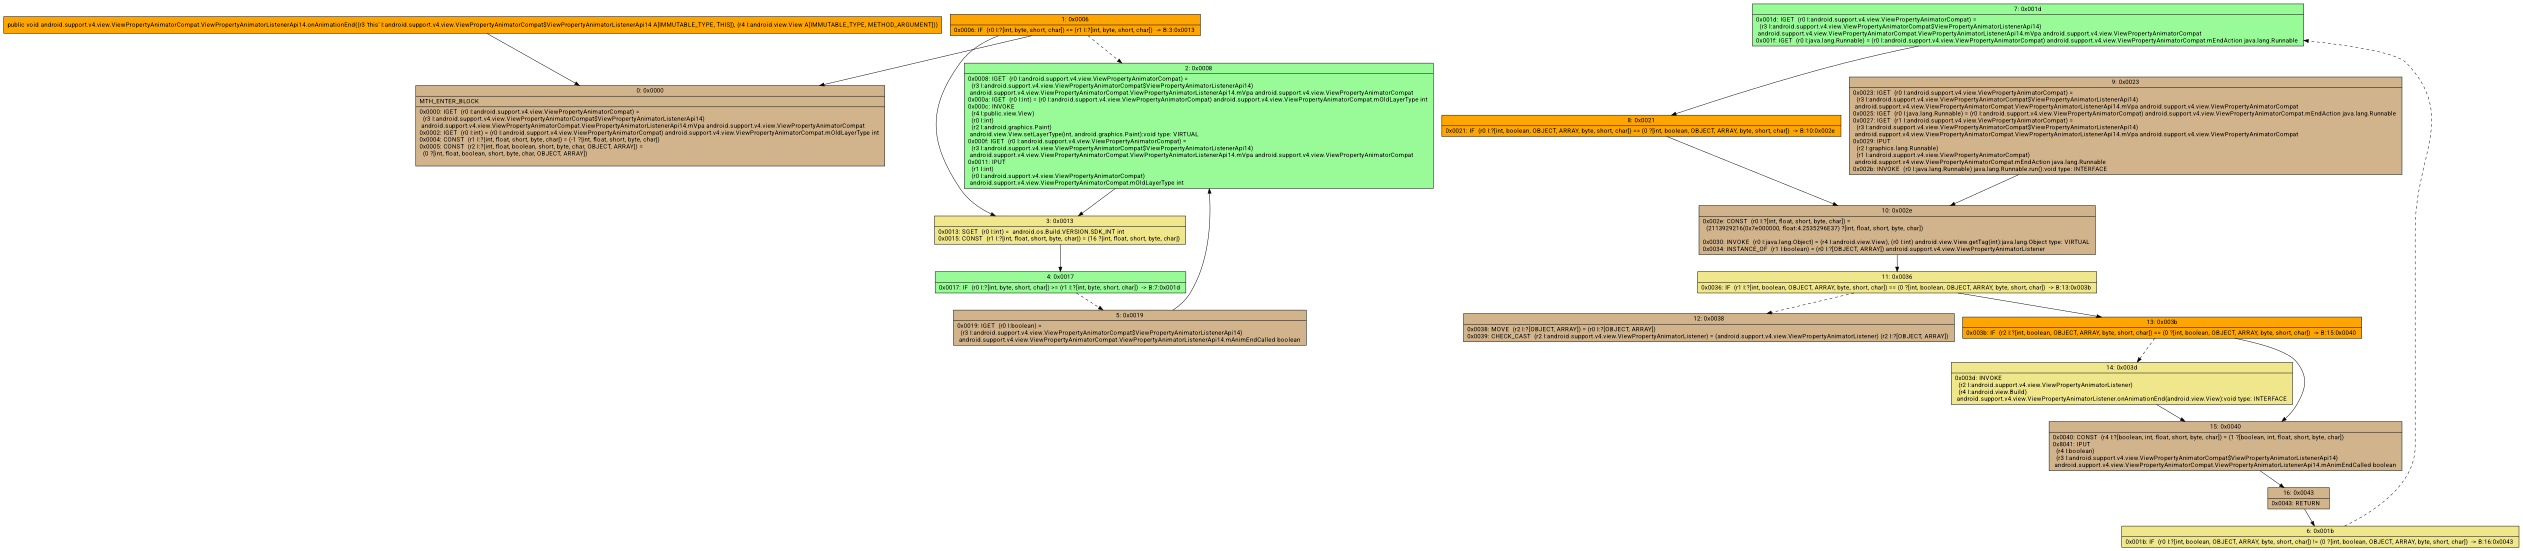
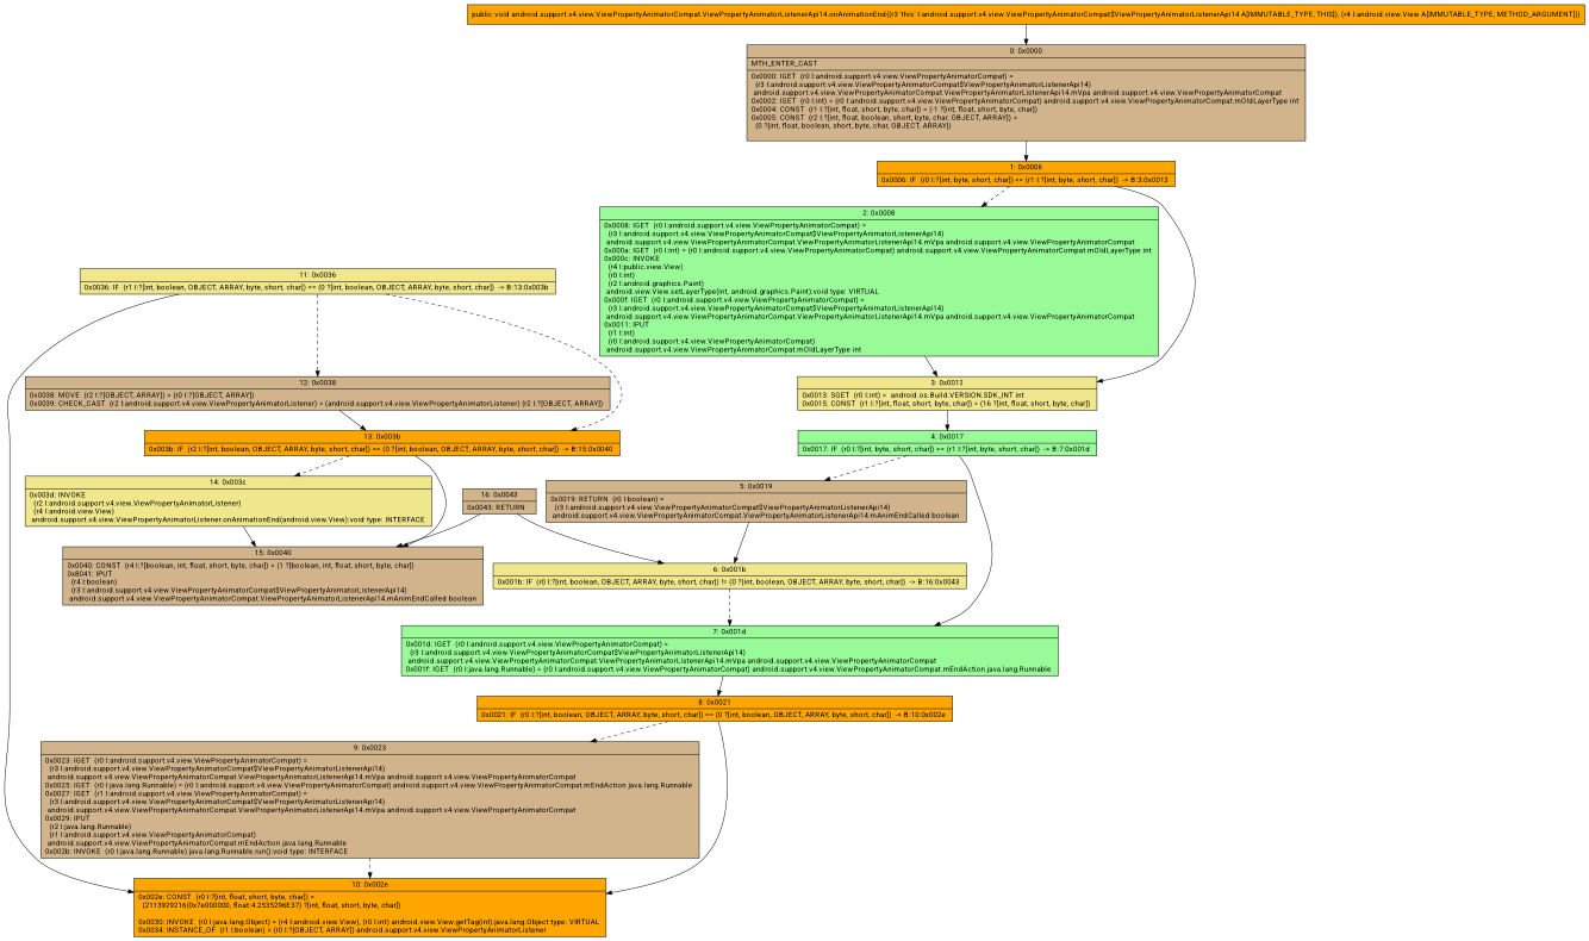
  digraph {
    fontname=Roboto
    node [fillcolor=tan fontname=Roboto shape=record style=filled]
    edge [fontname=Roboto]
-   n1 [label="{0\:\ 0x0000|MTH_ENTER_BLOCK\l|0x0000: IGET  (r0 I:android.support.v4.view.ViewPropertyAnimatorCompat) = \l  (r3 I:android.support.v4.view.ViewPropertyAnimatorCompat$ViewPropertyAnimatorListenerApi14)\l android.support.v4.view.ViewPropertyAnimatorCompat.ViewPropertyAnimatorListenerApi14.mVpa android.support.v4.view.ViewPropertyAnimatorCompat \l0x0002: IGET  (r0 I:int) = (r0 I:android.support.v4.view.ViewPropertyAnimatorCompat) android.support.v4.view.ViewPropertyAnimatorCompat.mOldLayerType int \l0x0004: CONST  (r1 I:?[int, float, short, byte, char]) = (\-1 ?[int, float, short, byte, char]) \l0x0005: CONST  (r2 I:?[int, float, boolean, short, byte, char, OBJECT, ARRAY]) = \l  (0 ?[int, float, boolean, short, byte, char, OBJECT, ARRAY])\l \l}"]
+   n1 [label="{0\:\ 0x0000|MTH_ENTER_CAST\l|0x0000: IGET  (r0 I:android.support.v4.view.ViewPropertyAnimatorCompat) = \l  (r3 I:android.support.v4.view.ViewPropertyAnimatorCompat$ViewPropertyAnimatorListenerApi14)\l android.support.v4.view.ViewPropertyAnimatorCompat.ViewPropertyAnimatorListenerApi14.mVpa android.support.v4.view.ViewPropertyAnimatorCompat \l0x0002: IGET  (r0 I:int) = (r0 I:android.support.v4.view.ViewPropertyAnimatorCompat) android.support.v4.view.ViewPropertyAnimatorCompat.mOldLayerType int \l0x0004: CONST  (r1 I:?[int, float, short, byte, char]) = (\-1 ?[int, float, short, byte, char]) \l0x0005: CONST  (r2 I:?[int, float, boolean, short, byte, char, OBJECT, ARRAY]) = \l  (0 ?[int, float, boolean, short, byte, char, OBJECT, ARRAY])\l \l}"]
    n2 [fillcolor=orange label="{1\:\ 0x0006|0x0006: IF  (r0 I:?[int, byte, short, char]) \<= (r1 I:?[int, byte, short, char])  \-\> B:3:0x0013 \l}"]
    n3 [fillcolor=palegreen label="{2\:\ 0x0008|0x0008: IGET  (r0 I:android.support.v4.view.ViewPropertyAnimatorCompat) = \l  (r3 I:android.support.v4.view.ViewPropertyAnimatorCompat$ViewPropertyAnimatorListenerApi14)\l android.support.v4.view.ViewPropertyAnimatorCompat.ViewPropertyAnimatorListenerApi14.mVpa android.support.v4.view.ViewPropertyAnimatorCompat \l0x000a: IGET  (r0 I:int) = (r0 I:android.support.v4.view.ViewPropertyAnimatorCompat) android.support.v4.view.ViewPropertyAnimatorCompat.mOldLayerType int \l0x000c: INVOKE  \l  (r4 I:public.view.View)\l  (r0 I:int)\l  (r2 I:android.graphics.Paint)\l android.view.View.setLayerType(int, android.graphics.Paint):void type: VIRTUAL \l0x000f: IGET  (r0 I:android.support.v4.view.ViewPropertyAnimatorCompat) = \l  (r3 I:android.support.v4.view.ViewPropertyAnimatorCompat$ViewPropertyAnimatorListenerApi14)\l android.support.v4.view.ViewPropertyAnimatorCompat.ViewPropertyAnimatorListenerApi14.mVpa android.support.v4.view.ViewPropertyAnimatorCompat \l0x0011: IPUT  \l  (r1 I:int)\l  (r0 I:android.support.v4.view.ViewPropertyAnimatorCompat)\l android.support.v4.view.ViewPropertyAnimatorCompat.mOldLayerType int \l}"]
    n4 [fillcolor=khaki label="{3\:\ 0x0013|0x0013: SGET  (r0 I:int) =  android.os.Build.VERSION.SDK_INT int \l0x0015: CONST  (r1 I:?[int, float, short, byte, char]) = (16 ?[int, float, short, byte, char]) \l}"]
    n5 [fillcolor=palegreen label="{4\:\ 0x0017|0x0017: IF  (r0 I:?[int, byte, short, char]) \>= (r1 I:?[int, byte, short, char])  \-\> B:7:0x001d \l}"]
-   n6 [label="{5\:\ 0x0019|0x0019: IGET  (r0 I:boolean) = \l  (r3 I:android.support.v4.view.ViewPropertyAnimatorCompat$ViewPropertyAnimatorListenerApi14)\l android.support.v4.view.ViewPropertyAnimatorCompat.ViewPropertyAnimatorListenerApi14.mAnimEndCalled boolean \l}"]
+   n6 [label="{5\:\ 0x0019|0x0019: RETURN  (r0 I:boolean) = \l  (r3 I:android.support.v4.view.ViewPropertyAnimatorCompat$ViewPropertyAnimatorListenerApi14)\l android.support.v4.view.ViewPropertyAnimatorCompat.ViewPropertyAnimatorListenerApi14.mAnimEndCalled boolean \l}"]
    n7 [fillcolor=palegreen label="{7\:\ 0x001d|0x001d: IGET  (r0 I:android.support.v4.view.ViewPropertyAnimatorCompat) = \l  (r3 I:android.support.v4.view.ViewPropertyAnimatorCompat$ViewPropertyAnimatorListenerApi14)\l android.support.v4.view.ViewPropertyAnimatorCompat.ViewPropertyAnimatorListenerApi14.mVpa android.support.v4.view.ViewPropertyAnimatorCompat \l0x001f: IGET  (r0 I:java.lang.Runnable) = (r0 I:android.support.v4.view.ViewPropertyAnimatorCompat) android.support.v4.view.ViewPropertyAnimatorCompat.mEndAction java.lang.Runnable \l}"]
    n8 [fillcolor=khaki label="{6\:\ 0x001b|0x001b: IF  (r0 I:?[int, boolean, OBJECT, ARRAY, byte, short, char]) != (0 ?[int, boolean, OBJECT, ARRAY, byte, short, char])  \-\> B:16:0x0043 \l}"]
    n9 [fillcolor=orange label="{8\:\ 0x0021|0x0021: IF  (r0 I:?[int, boolean, OBJECT, ARRAY, byte, short, char]) == (0 ?[int, boolean, OBJECT, ARRAY, byte, short, char])  \-\> B:10:0x002e \l}"]
    n10 [label="{16\:\ 0x0043|0x0043: RETURN   \l}"]
-   n11 [label="{9\:\ 0x0023|0x0023: IGET  (r0 I:android.support.v4.view.ViewPropertyAnimatorCompat) = \l  (r3 I:android.support.v4.view.ViewPropertyAnimatorCompat$ViewPropertyAnimatorListenerApi14)\l android.support.v4.view.ViewPropertyAnimatorCompat.ViewPropertyAnimatorListenerApi14.mVpa android.support.v4.view.ViewPropertyAnimatorCompat \l0x0025: IGET  (r0 I:java.lang.Runnable) = (r0 I:android.support.v4.view.ViewPropertyAnimatorCompat) android.support.v4.view.ViewPropertyAnimatorCompat.mEndAction java.lang.Runnable \l0x0027: IGET  (r1 I:android.support.v4.view.ViewPropertyAnimatorCompat) = \l  (r3 I:android.support.v4.view.ViewPropertyAnimatorCompat$ViewPropertyAnimatorListenerApi14)\l android.support.v4.view.ViewPropertyAnimatorCompat.ViewPropertyAnimatorListenerApi14.mVpa android.support.v4.view.ViewPropertyAnimatorCompat \l0x0029: IPUT  \l  (r2 I:graphics.lang.Runnable)\l  (r1 I:android.support.v4.view.ViewPropertyAnimatorCompat)\l android.support.v4.view.ViewPropertyAnimatorCompat.mEndAction java.lang.Runnable \l0x002b: INVOKE  (r0 I:java.lang.Runnable) java.lang.Runnable.run():void type: INTERFACE \l}"]
-   n12 [label="{10\:\ 0x002e|0x002e: CONST  (r0 I:?[int, float, short, byte, char]) = \l  (2113929216(0x7e000000, float:4.2535296E37) ?[int, float, short, byte, char])\l \l0x0030: INVOKE  (r0 I:java.lang.Object) = (r4 I:android.view.View), (r0 I:int) android.view.View.getTag(int):java.lang.Object type: VIRTUAL \l0x0034: INSTANCE_OF  (r1 I:boolean) = (r0 I:?[OBJECT, ARRAY]) android.support.v4.view.ViewPropertyAnimatorListener \l}"]
+   n11 [label="{9\:\ 0x0023|0x0023: IGET  (r0 I:android.support.v4.view.ViewPropertyAnimatorCompat) = \l  (r3 I:android.support.v4.view.ViewPropertyAnimatorCompat$ViewPropertyAnimatorListenerApi14)\l android.support.v4.view.ViewPropertyAnimatorCompat.ViewPropertyAnimatorListenerApi14.mVpa android.support.v4.view.ViewPropertyAnimatorCompat \l0x0025: IGET  (r0 I:java.lang.Runnable) = (r0 I:android.support.v4.view.ViewPropertyAnimatorCompat) android.support.v4.view.ViewPropertyAnimatorCompat.mEndAction java.lang.Runnable \l0x0027: IGET  (r1 I:android.support.v4.view.ViewPropertyAnimatorCompat) = \l  (r3 I:android.support.v4.view.ViewPropertyAnimatorCompat$ViewPropertyAnimatorListenerApi14)\l android.support.v4.view.ViewPropertyAnimatorCompat.ViewPropertyAnimatorListenerApi14.mVpa android.support.v4.view.ViewPropertyAnimatorCompat \l0x0029: IPUT  \l  (r2 I:java.lang.Runnable)\l  (r1 I:android.support.v4.view.ViewPropertyAnimatorCompat)\l android.support.v4.view.ViewPropertyAnimatorCompat.mEndAction java.lang.Runnable \l0x002b: INVOKE  (r0 I:java.lang.Runnable) java.lang.Runnable.run():void type: INTERFACE \l}"]
+   n12 [fillcolor=orange label="{10\:\ 0x002e|0x002e: CONST  (r0 I:?[int, float, short, byte, char]) = \l  (2113929216(0x7e000000, float:4.2535296E37) ?[int, float, short, byte, char])\l \l0x0030: INVOKE  (r0 I:java.lang.Object) = (r4 I:android.view.View), (r0 I:int) android.view.View.getTag(int):java.lang.Object type: VIRTUAL \l0x0034: INSTANCE_OF  (r1 I:boolean) = (r0 I:?[OBJECT, ARRAY]) android.support.v4.view.ViewPropertyAnimatorListener \l}"]
    n13 [fillcolor=khaki label="{11\:\ 0x0036|0x0036: IF  (r1 I:?[int, boolean, OBJECT, ARRAY, byte, short, char]) == (0 ?[int, boolean, OBJECT, ARRAY, byte, short, char])  \-\> B:13:0x003b \l}"]
    n14 [label="{12\:\ 0x0038|0x0038: MOVE  (r2 I:?[OBJECT, ARRAY]) = (r0 I:?[OBJECT, ARRAY]) \l0x0039: CHECK_CAST  (r2 I:android.support.v4.view.ViewPropertyAnimatorListener) = (android.support.v4.view.ViewPropertyAnimatorListener) (r2 I:?[OBJECT, ARRAY]) \l}"]
    n15 [fillcolor=orange label="{13\:\ 0x003b|0x003b: IF  (r2 I:?[int, boolean, OBJECT, ARRAY, byte, short, char]) == (0 ?[int, boolean, OBJECT, ARRAY, byte, short, char])  \-\> B:15:0x0040 \l}"]
-   n16 [fillcolor=khaki label="{14\:\ 0x003d|0x003d: INVOKE  \l  (r2 I:android.support.v4.view.ViewPropertyAnimatorListener)\l  (r4 I:android.view.Build)\l android.support.v4.view.ViewPropertyAnimatorListener.onAnimationEnd(android.view.View):void type: INTERFACE \l}"]
+   n16 [fillcolor=khaki label="{14\:\ 0x003d|0x003d: INVOKE  \l  (r2 I:android.support.v4.view.ViewPropertyAnimatorListener)\l  (r4 I:android.view.View)\l android.support.v4.view.ViewPropertyAnimatorListener.onAnimationEnd(android.view.View):void type: INTERFACE \l}"]
    n17 [label="{15\:\ 0x0040|0x0040: CONST  (r4 I:?[boolean, int, float, short, byte, char]) = (1 ?[boolean, int, float, short, byte, char]) \l0x8041: IPUT  \l  (r4 I:boolean)\l  (r3 I:android.support.v4.view.ViewPropertyAnimatorCompat$ViewPropertyAnimatorListenerApi14)\l android.support.v4.view.ViewPropertyAnimatorCompat.ViewPropertyAnimatorListenerApi14.mAnimEndCalled boolean \l}"]
    n18 [fillcolor=orange label="{public void android.support.v4.view.ViewPropertyAnimatorCompat.ViewPropertyAnimatorListenerApi14.onAnimationEnd((r3 'this' I:android.support.v4.view.ViewPropertyAnimatorCompat$ViewPropertyAnimatorListenerApi14 A[IMMUTABLE_TYPE, THIS]), (r4 I:android.view.View A[IMMUTABLE_TYPE, METHOD_ARGUMENT])) }"]
-   n2 -> n1
+   n1 -> n2
    n2 -> n3 [style=dashed]
    n2 -> n4
    n3 -> n4
    n4 -> n5
    n5 -> n6 [style=dashed]
-   n6 -> n3
+   n5 -> n7
+   n6 -> n8
    n7 -> n9
    n8 -> n7 [style=dashed]
+   n9 -> n11 [style=dashed]
    n9 -> n12
    n10 -> n8
-   n11 -> n12
-   n12 -> n13
+   n11 -> n12 [style=dashed]
+   n13 -> n12
    n13 -> n14 [style=dashed]
-   n13 -> n15
+   n13 -> n15 [style=dashed]
+   n14 -> n15
    n15 -> n16 [style=dashed]
    n15 -> n17
    n16 -> n17
-   n17 -> n10
+   n10 -> n17
    n18 -> n1
  }
